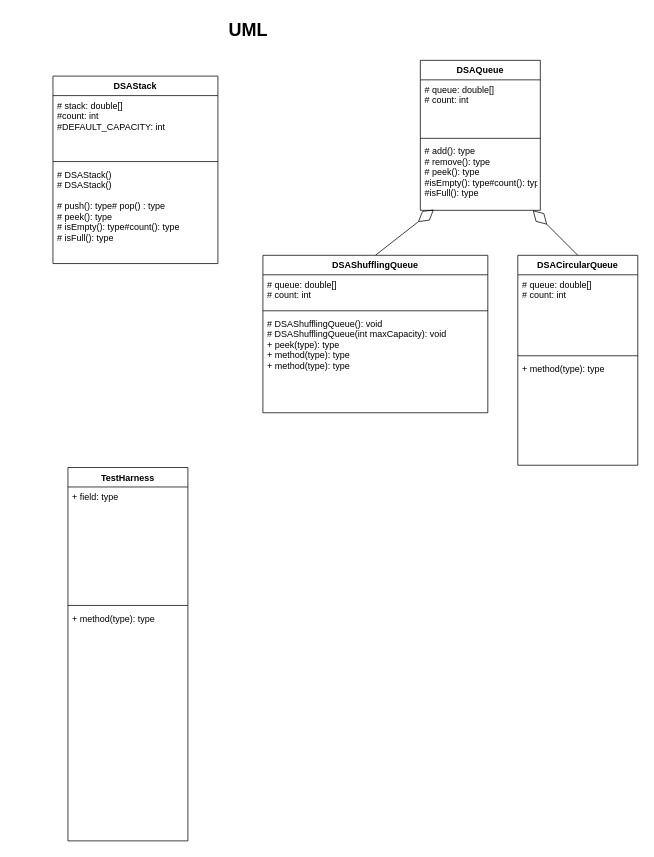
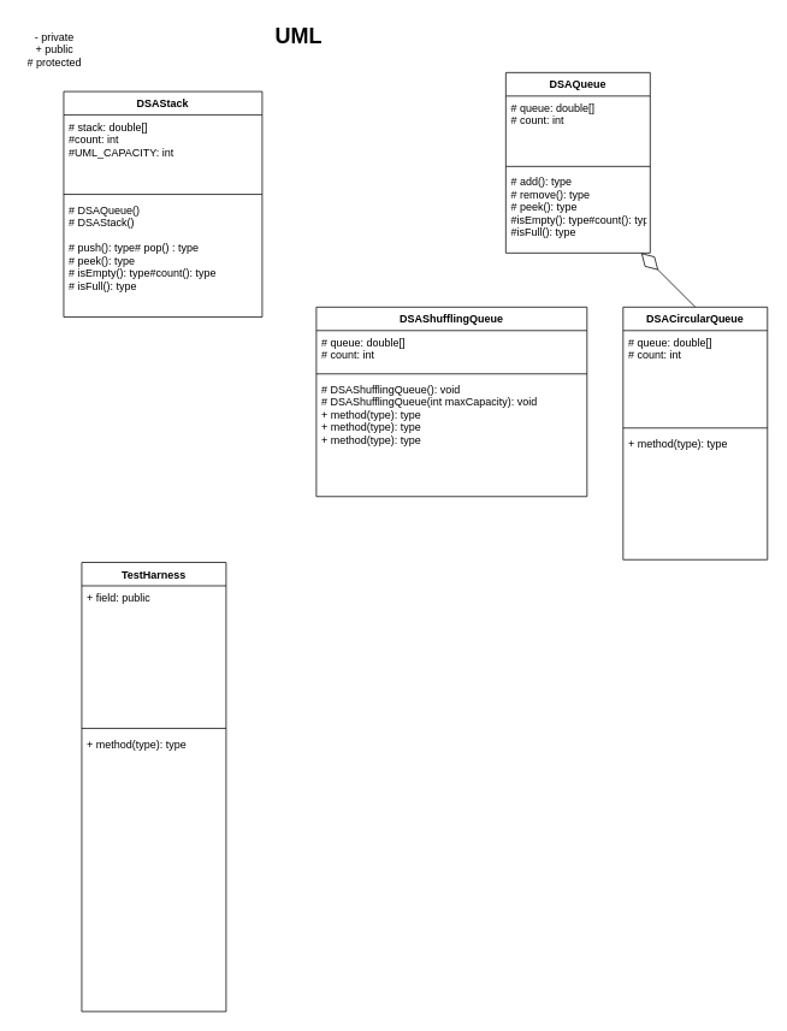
  <mxCell id="0" />
  <mxCell id="1" parent="0" />
  <mxCell id="2" value="UML" style="text;strokeColor=none;fillColor=none;html=1;fontSize=24;fontStyle=1;verticalAlign=middle;align=center;" parent="1" vertex="1"><mxGeometry x="280" y="20" width="100" height="40" as="geometry" /></mxCell>
- <mxCell id="4" value="" style="endArrow=diamondThin;endFill=0;endSize=24;html=1;exitX=0.5;exitY=0;exitDx=0;exitDy=0;entryX=0.113;entryY=0.989;entryDx=0;entryDy=0;entryPerimeter=0;" parent="1" edge="1" target="12" source="13"><mxGeometry width="160" relative="1" as="geometry"><mxPoint x="570" y="280" as="sourcePoint" /><mxPoint x="490" y="300" as="targetPoint" /></mxGeometry></mxCell>
+ <mxCell id="3" value="&lt;div&gt;- private&lt;/div&gt;&lt;div&gt;+ public&lt;/div&gt;&lt;div&gt;# protected&lt;br&gt;&lt;/div&gt;" style="text;html=1;strokeColor=none;fillColor=none;align=center;verticalAlign=middle;whiteSpace=wrap;overflow=hidden;" parent="1" vertex="1"><mxGeometry x="20" y="30" width="80" height="50" as="geometry" /></mxCell>
  <mxCell id="5" value="DSAStack" style="swimlane;fontStyle=1;align=center;verticalAlign=top;childLayout=stackLayout;horizontal=1;startSize=26;horizontalStack=0;resizeParent=1;resizeParentMax=0;resizeLast=0;collapsible=1;marginBottom=0;" vertex="1" parent="1"><mxGeometry x="70" y="101" width="220" height="250" as="geometry" /></mxCell>
- <mxCell id="6" value="# stack: double[]&#10;#count: int&#10;#DEFAULT_CAPACITY: int&#10;" style="text;strokeColor=none;fillColor=none;align=left;verticalAlign=top;spacingLeft=4;spacingRight=4;overflow=hidden;rotatable=0;points=[[0,0.5],[1,0.5]];portConstraint=eastwest;" vertex="1" parent="5"><mxGeometry y="26" width="220" height="84" as="geometry" /></mxCell>
+ <mxCell id="6" value="# stack: double[]&#10;#count: int&#10;#UML_CAPACITY: int&#10;" style="text;strokeColor=none;fillColor=none;align=left;verticalAlign=top;spacingLeft=4;spacingRight=4;overflow=hidden;rotatable=0;points=[[0,0.5],[1,0.5]];portConstraint=eastwest;" vertex="1" parent="5"><mxGeometry y="26" width="220" height="84" as="geometry" /></mxCell>
  <mxCell id="7" value="" style="line;strokeWidth=1;fillColor=none;align=left;verticalAlign=middle;spacingTop=-1;spacingLeft=3;spacingRight=3;rotatable=0;labelPosition=right;points=[];portConstraint=eastwest;" vertex="1" parent="5"><mxGeometry y="110" width="220" height="8" as="geometry" /></mxCell>
- <mxCell id="8" value="# DSAStack()&#10;# DSAStack()&#10;&#10;# push(): type# pop() : type&#10;# peek(): type&#10;# isEmpty(): type#count(): type&#10;# isFull(): type&#10;&#10;" style="text;strokeColor=none;fillColor=none;align=left;verticalAlign=top;spacingLeft=4;spacingRight=4;overflow=hidden;rotatable=0;points=[[0,0.5],[1,0.5]];portConstraint=eastwest;" vertex="1" parent="5"><mxGeometry y="118" width="220" height="132" as="geometry" /></mxCell>
+ <mxCell id="8" value="# DSAQueue()&#10;# DSAStack()&#10;&#10;# push(): type# pop() : type&#10;# peek(): type&#10;# isEmpty(): type#count(): type&#10;# isFull(): type&#10;&#10;" style="text;strokeColor=none;fillColor=none;align=left;verticalAlign=top;spacingLeft=4;spacingRight=4;overflow=hidden;rotatable=0;points=[[0,0.5],[1,0.5]];portConstraint=eastwest;" vertex="1" parent="5"><mxGeometry y="118" width="220" height="132" as="geometry" /></mxCell>
  <mxCell id="9" value="DSAQueue" style="swimlane;fontStyle=1;align=center;verticalAlign=top;childLayout=stackLayout;horizontal=1;startSize=26;horizontalStack=0;resizeParent=1;resizeParentMax=0;resizeLast=0;collapsible=1;marginBottom=0;" vertex="1" parent="1"><mxGeometry x="560" y="80" width="160" height="200" as="geometry" /></mxCell>
  <mxCell id="10" value="# queue: double[]&#10;# count: int" style="text;strokeColor=none;fillColor=none;align=left;verticalAlign=top;spacingLeft=4;spacingRight=4;overflow=hidden;rotatable=0;points=[[0,0.5],[1,0.5]];portConstraint=eastwest;" vertex="1" parent="9"><mxGeometry y="26" width="160" height="74" as="geometry" /></mxCell>
  <mxCell id="11" value="" style="line;strokeWidth=1;fillColor=none;align=left;verticalAlign=middle;spacingTop=-1;spacingLeft=3;spacingRight=3;rotatable=0;labelPosition=right;points=[];portConstraint=eastwest;" vertex="1" parent="9"><mxGeometry y="100" width="160" height="8" as="geometry" /></mxCell>
  <mxCell id="12" value="# add(): type&#10;# remove(): type&#10;# peek(): type&#10;#isEmpty(): type#count(): type&#10;#isFull(): type&#10;&#10;" style="text;strokeColor=none;fillColor=none;align=left;verticalAlign=top;spacingLeft=4;spacingRight=4;overflow=hidden;rotatable=0;points=[[0,0.5],[1,0.5]];portConstraint=eastwest;" vertex="1" parent="9"><mxGeometry y="108" width="160" height="92" as="geometry" /></mxCell>
  <mxCell id="13" value="DSAShufflingQueue" style="swimlane;fontStyle=1;align=center;verticalAlign=top;childLayout=stackLayout;horizontal=1;startSize=26;horizontalStack=0;resizeParent=1;resizeParentMax=0;resizeLast=0;collapsible=1;marginBottom=0;" vertex="1" parent="1"><mxGeometry x="350" y="340" width="300" height="210" as="geometry" /></mxCell>
  <mxCell id="14" value="# queue: double[]&#10;# count: int&#10;" style="text;strokeColor=none;fillColor=none;align=left;verticalAlign=top;spacingLeft=4;spacingRight=4;overflow=hidden;rotatable=0;points=[[0,0.5],[1,0.5]];portConstraint=eastwest;" vertex="1" parent="13"><mxGeometry y="26" width="300" height="44" as="geometry" /></mxCell>
  <mxCell id="15" value="" style="line;strokeWidth=1;fillColor=none;align=left;verticalAlign=middle;spacingTop=-1;spacingLeft=3;spacingRight=3;rotatable=0;labelPosition=right;points=[];portConstraint=eastwest;" vertex="1" parent="13"><mxGeometry y="70" width="300" height="8" as="geometry" /></mxCell>
- <mxCell id="16" value="# DSAShufflingQueue(): void&#10;# DSAShufflingQueue(int maxCapacity): void&#10;+ peek(type): type&#10;+ method(type): type&#10;+ method(type): type" style="text;strokeColor=none;fillColor=none;align=left;verticalAlign=top;spacingLeft=4;spacingRight=4;overflow=hidden;rotatable=0;points=[[0,0.5],[1,0.5]];portConstraint=eastwest;" vertex="1" parent="13"><mxGeometry y="78" width="300" height="132" as="geometry" /></mxCell>
+ <mxCell id="16" value="# DSAShufflingQueue(): void&#10;# DSAShufflingQueue(int maxCapacity): void&#10;+ method(type): type&#10;+ method(type): type&#10;+ method(type): type" style="text;strokeColor=none;fillColor=none;align=left;verticalAlign=top;spacingLeft=4;spacingRight=4;overflow=hidden;rotatable=0;points=[[0,0.5],[1,0.5]];portConstraint=eastwest;" vertex="1" parent="13"><mxGeometry y="78" width="300" height="132" as="geometry" /></mxCell>
  <mxCell id="17" value="DSACircularQueue" style="swimlane;fontStyle=1;align=center;verticalAlign=top;childLayout=stackLayout;horizontal=1;startSize=26;horizontalStack=0;resizeParent=1;resizeParentMax=0;resizeLast=0;collapsible=1;marginBottom=0;" vertex="1" parent="1"><mxGeometry x="690" y="340" width="160" height="280" as="geometry" /></mxCell>
  <mxCell id="18" value="# queue: double[]&#10;# count: int" style="text;strokeColor=none;fillColor=none;align=left;verticalAlign=top;spacingLeft=4;spacingRight=4;overflow=hidden;rotatable=0;points=[[0,0.5],[1,0.5]];portConstraint=eastwest;" vertex="1" parent="17"><mxGeometry y="26" width="160" height="104" as="geometry" /></mxCell>
  <mxCell id="19" value="" style="line;strokeWidth=1;fillColor=none;align=left;verticalAlign=middle;spacingTop=-1;spacingLeft=3;spacingRight=3;rotatable=0;labelPosition=right;points=[];portConstraint=eastwest;" vertex="1" parent="17"><mxGeometry y="130" width="160" height="8" as="geometry" /></mxCell>
  <mxCell id="20" value="+ method(type): type" style="text;strokeColor=none;fillColor=none;align=left;verticalAlign=top;spacingLeft=4;spacingRight=4;overflow=hidden;rotatable=0;points=[[0,0.5],[1,0.5]];portConstraint=eastwest;" vertex="1" parent="17"><mxGeometry y="138" width="160" height="142" as="geometry" /></mxCell>
  <mxCell id="21" value="" style="endArrow=diamondThin;endFill=0;endSize=24;html=1;exitX=0.5;exitY=0;exitDx=0;exitDy=0;" edge="1" parent="1" source="17"><mxGeometry width="160" relative="1" as="geometry"><mxPoint x="695" y="280" as="sourcePoint" /><mxPoint x="710" y="280" as="targetPoint" /></mxGeometry></mxCell>
  <mxCell id="22" value="TestHarness" style="swimlane;fontStyle=1;align=center;verticalAlign=top;childLayout=stackLayout;horizontal=1;startSize=26;horizontalStack=0;resizeParent=1;resizeParentMax=0;resizeLast=0;collapsible=1;marginBottom=0;" vertex="1" parent="1"><mxGeometry x="90" y="623" width="160" height="498" as="geometry" /></mxCell>
- <mxCell id="23" value="+ field: type" style="text;strokeColor=none;fillColor=none;align=left;verticalAlign=top;spacingLeft=4;spacingRight=4;overflow=hidden;rotatable=0;points=[[0,0.5],[1,0.5]];portConstraint=eastwest;" vertex="1" parent="22"><mxGeometry y="26" width="160" height="154" as="geometry" /></mxCell>
+ <mxCell id="23" value="+ field: public" style="text;strokeColor=none;fillColor=none;align=left;verticalAlign=top;spacingLeft=4;spacingRight=4;overflow=hidden;rotatable=0;points=[[0,0.5],[1,0.5]];portConstraint=eastwest;" vertex="1" parent="22"><mxGeometry y="26" width="160" height="154" as="geometry" /></mxCell>
  <mxCell id="24" value="" style="line;strokeWidth=1;fillColor=none;align=left;verticalAlign=middle;spacingTop=-1;spacingLeft=3;spacingRight=3;rotatable=0;labelPosition=right;points=[];portConstraint=eastwest;" vertex="1" parent="22"><mxGeometry y="180" width="160" height="8" as="geometry" /></mxCell>
  <mxCell id="25" value="+ method(type): type" style="text;strokeColor=none;fillColor=none;align=left;verticalAlign=top;spacingLeft=4;spacingRight=4;overflow=hidden;rotatable=0;points=[[0,0.5],[1,0.5]];portConstraint=eastwest;" vertex="1" parent="22"><mxGeometry y="188" width="160" height="310" as="geometry" /></mxCell>
